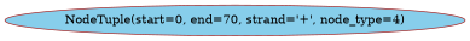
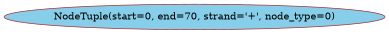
  strict digraph {
    rankdir=LR
    fontname="DejaVu Serif"
-   "NodeTuple(start=0, end=70, strand='+', node_type=0)" [scores="[20.0, 20.0, 20.0, 20.0, 20.0, 20.0, 20.0, 20.0, 20.0, 20.0, 20.0]" style=filled fillcolor=skyblue color=brown fontname="DejaVu Serif" label="NodeTuple(start=0, end=70, strand='+', node_type=4)"]
+   "NodeTuple(start=0, end=70, strand='+', node_type=0)" [scores="[20.0, 20.0, 20.0, 20.0, 20.0, 20.0, 20.0, 20.0, 20.0, 20.0, 20.0]" style=filled fillcolor=skyblue color=brown fontname="DejaVu Serif"]
  }
